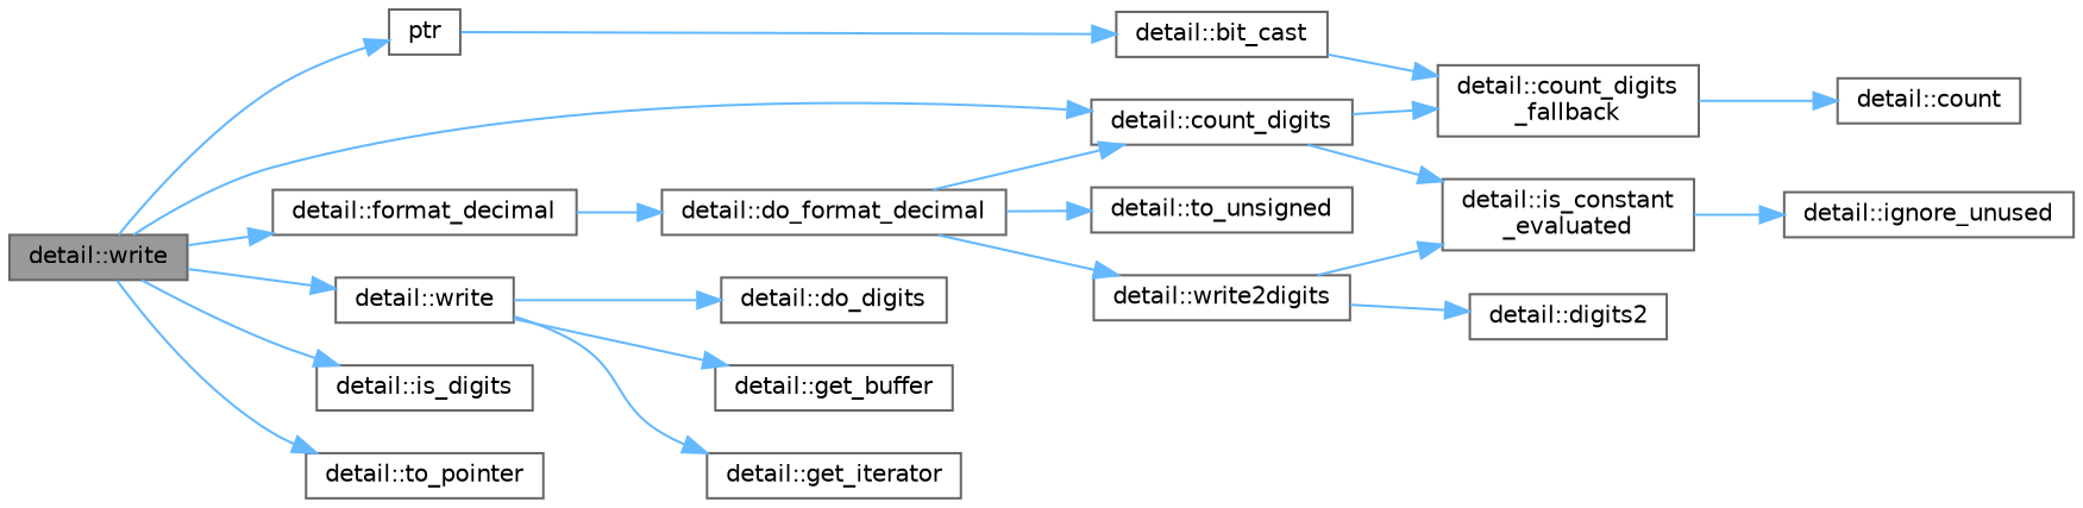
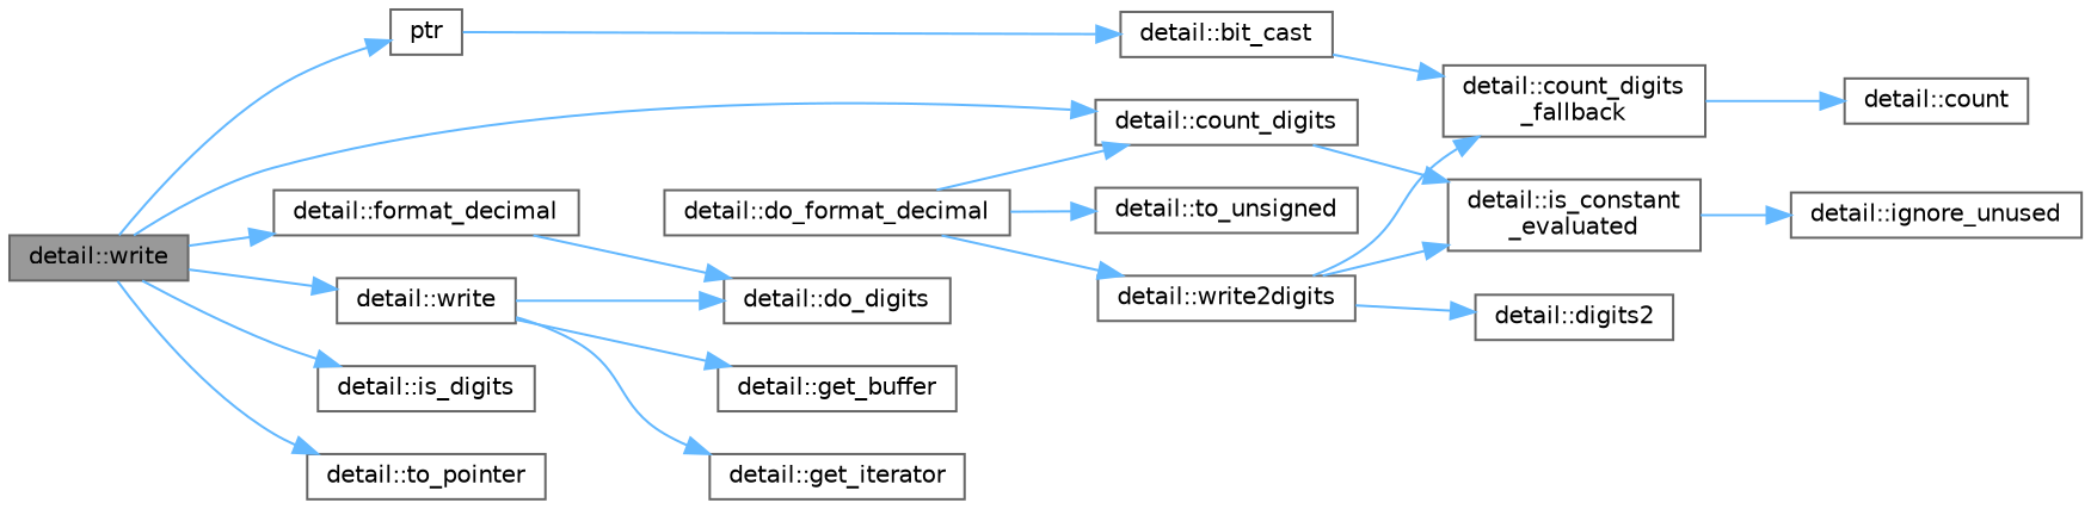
  digraph {
    rankdir=LR
    node [color=grey40 fillcolor=white fontname=Helvetica fontsize=10 shape=box style=filled]
    edge [color=steelblue1 fontname=Helvetica fontsize=10 labelfontname=Helvetica labelfontsize=10 style=solid]
    n1 [color=gray40 fillcolor=grey60 fontcolor=black height=0.2 label="detail::write" width=0.4]
    n2 [height=0.2 label="detail::count_digits" width=0.4]
    n3 [height=0.2 label="detail::format_decimal" width=0.4]
    n4 [height=0.2 label="detail::is_digits" width=0.4]
    n5 [height=0.2 label=ptr width=0.4]
    n6 [height=0.2 label="detail::to_pointer" width=0.4]
    n7 [height=0.2 label="detail::write" width=0.4]
    n8 [height=0.2 label="detail::count_digits\l_fallback" width=0.4]
    n9 [height=0.2 label="detail::is_constant\l_evaluated" width=0.4]
    n10 [height=0.2 label="detail::do_format_decimal" width=0.4]
    n11 [height=0.2 label="detail::bit_cast" width=0.4]
    n12 [height=0.2 label="detail::do_digits" width=0.4]
    n13 [height=0.2 label="detail::get_buffer" width=0.4]
    n14 [height=0.2 label="detail::get_iterator" width=0.4]
    n15 [height=0.2 label="detail::count" width=0.4]
    n16 [height=0.2 label="detail::ignore_unused" width=0.4]
    n17 [height=0.2 label="detail::to_unsigned" width=0.4]
    n18 [height=0.2 label="detail::write2digits" width=0.4]
    n19 [height=0.2 label="detail::digits2" width=0.4]
    n1 -> n2
    n1 -> n3
    n1 -> n4
    n1 -> n5
    n1 -> n6
    n1 -> n7
-   n2 -> n8
+   n18 -> n8
    n2 -> n9
-   n3 -> n10
+   n3 -> n12
    n5 -> n11
    n7 -> n12
    n7 -> n13
    n7 -> n14
    n8 -> n15
    n9 -> n16
    n10 -> n2
    n10 -> n17
    n10 -> n18
    n11 -> n8
    n18 -> n9
    n18 -> n19
  }
